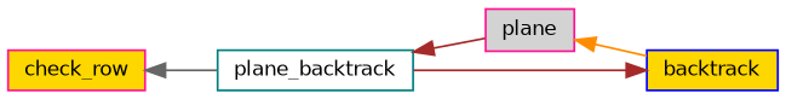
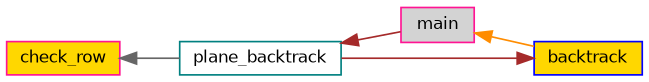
  digraph {
    rankdir=LR
    node [color=deeppink fillcolor=gold fontname=Helvetica fontsize=10 shape=record style=filled]
    edge [color=brown dir=back fontname=Helvetica fontsize=10 labelfontname=Helvetica labelfontsize=10 style=solid]
    n1 [fontcolor=black height=0.2 label=check_row width=0.4]
    n2 [color=teal fillcolor=white height=0.2 label=plane_backtrack width=0.4]
-   n3 [fillcolor=lightgrey height=0.2 label=plane width=0.4]
+   n3 [fillcolor=lightgrey height=0.2 label=main width=0.4]
    n4 [color=blue height=0.2 label=backtrack width=0.4]
    n1 -> n2 [color=gray40]
    n2 -> n3
    n3 -> n4 [color=darkorange]
    n4 -> n2
  }
